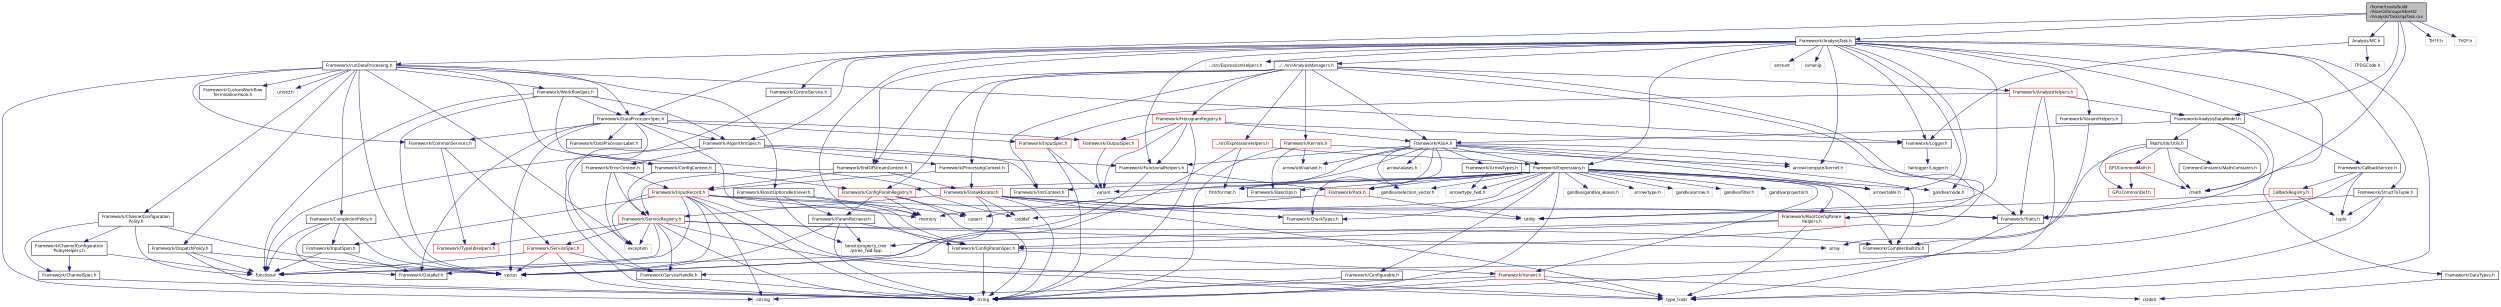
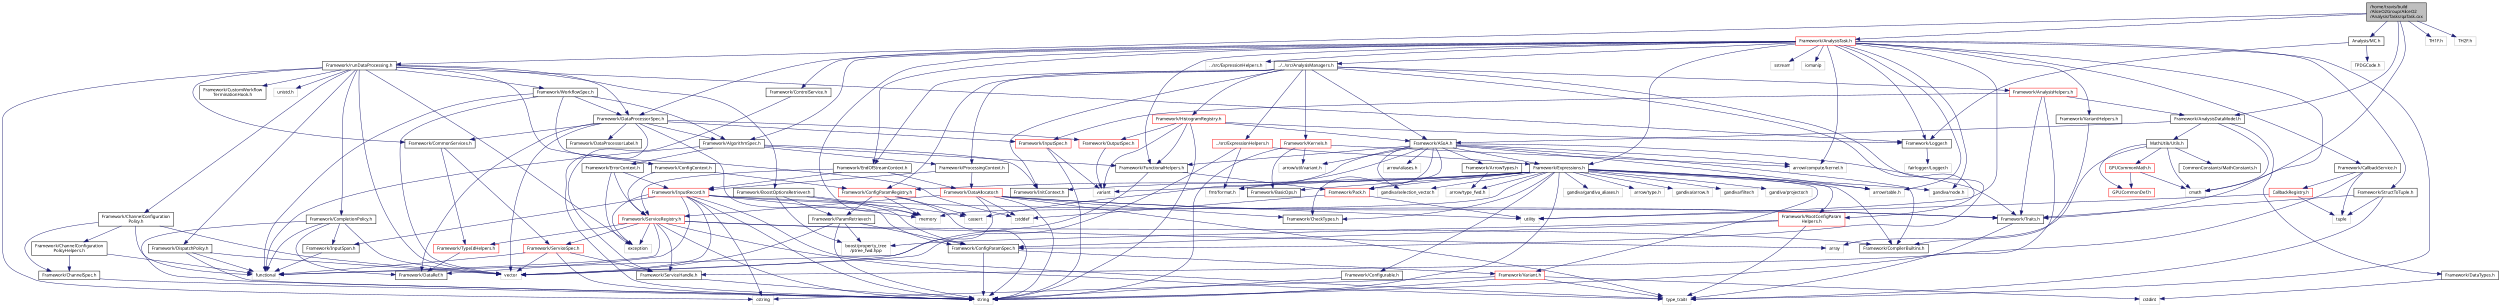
  digraph {
    fontname="Noto Sans"
    node [color=black fontname="Noto Sans" fontsize=10 shape=record]
    edge [color=midnightblue fontname="Noto Sans" fontsize=10 labelfontname=Helvetica labelfontsize=10 style=solid]
    n1 [fillcolor=grey75 fontcolor=black height=0.2 label="/home/travis/build\l/AliceO2Group/AliceO2\l/Analysis/Tasks/qaTask.cxx" style=filled width=0.4]
    n2 [height=0.2 label="Framework/runDataProcessing.h" width=0.4]
-   n3 [height=0.2 label="Framework/AnalysisTask.h" width=0.4]
+   n3 [color=red height=0.2 label="Framework/AnalysisTask.h" width=0.4]
    n4 [height=0.2 label="Framework/AnalysisDataModel.h" width=0.4]
    n5 [color=grey75 height=0.2 label=cmath width=0.4]
    n6 [height=0.2 label="Analysis/MC.h" width=0.4]
    n7 [color=grey75 height=0.2 label="TH1F.h" width=0.4]
    n8 [color=grey75 height=0.2 label="TH2F.h" width=0.4]
    n9 [height=0.2 label="Framework/ChannelConfiguration\lPolicy.h" width=0.4]
    n10 [color=grey75 height=0.2 label=vector width=0.4]
    n11 [height=0.2 label="Framework/CompletionPolicy.h" width=0.4]
    n12 [height=0.2 label="Framework/DispatchPolicy.h" width=0.4]
    n13 [height=0.2 label="Framework/DataProcessorSpec.h" width=0.4]
    n14 [color=grey75 height=0.2 label=cstring width=0.4]
    n15 [color=grey75 height=0.2 label=exception width=0.4]
    n16 [height=0.2 label="Framework/CommonServices.h" width=0.4]
    n17 [height=0.2 label="Framework/WorkflowSpec.h" width=0.4]
    n18 [height=0.2 label="Framework/ConfigContext.h" width=0.4]
    n19 [height=0.2 label="Framework/BoostOptionsRetriever.h" width=0.4]
    n20 [height=0.2 label="Framework/CustomWorkflow\lTerminationHook.h" width=0.4]
    n21 [height=0.2 label="Framework/Logger.h" width=0.4]
    n22 [color=grey75 height=0.2 label="unistd.h" width=0.4]
    n23 [height=0.2 label="Framework/AlgorithmSpec.h" width=0.4]
    n24 [height=0.2 label="Framework/FunctionalHelpers.h" width=0.4]
    n25 [height=0.2 label="Framework/Traits.h" width=0.4]
    n26 [color=grey75 height=0.2 label=type_traits width=0.4]
    n27 [color=grey75 height=0.2 label=memory width=0.4]
    n28 [color=grey75 height=0.2 label=utility width=0.4]
    n29 [height=0.2 label="../../src/AnalysisManagers.h" width=0.4]
    n30 [height=0.2 label="Framework/Expressions.h" width=0.4]
    n31 [color=grey75 height=0.2 label="arrow/table.h" width=0.4]
    n32 [color=grey75 height=0.2 label="gandiva/node.h" width=0.4]
    n33 [color=grey75 height=0.2 label="arrow/compute/kernel.h" width=0.4]
    n34 [height=0.2 label="Framework/EndOfStreamContext.h" width=0.4]
    n35 [height=0.2 label="Framework/CallbackService.h" width=0.4]
    n36 [height=0.2 label="Framework/ControlService.h" width=0.4]
    n37 [color=grey75 height=0.2 label="../src/ExpressionHelpers.h" width=0.4]
    n38 [height=0.2 label="Framework/StructToTuple.h" width=0.4]
    n39 [height=0.2 label="Framework/VariantHelpers.h" width=0.4]
    n40 [color=grey75 height=0.2 label=sstream width=0.4]
    n41 [color=grey75 height=0.2 label=iomanip width=0.4]
    n42 [height=0.2 label="Framework/ASoA.h" width=0.4]
    n43 [height=0.2 label="MathUtils/Utils.h" width=0.4]
    n44 [height=0.2 label="Framework/DataTypes.h" width=0.4]
    n45 [color=grey75 height=0.2 label="TPDGCode.h" width=0.4]
    n46 [height=0.2 label="Framework/ChannelConfiguration\lPolicyHelpers.h" width=0.4]
    n47 [height=0.2 label="Framework/ChannelSpec.h" width=0.4]
    n48 [color=grey75 height=0.2 label=functional width=0.4]
    n49 [color=grey75 height=0.2 label=string width=0.4]
    n50 [height=0.2 label="Framework/DataRef.h" width=0.4]
    n51 [height=0.2 label="Framework/InputSpan.h" width=0.4]
    n52 [height=0.2 label="Framework/ConfigParamSpec.h" width=0.4]
    n53 [height=0.2 label="Framework/DataProcessorLabel.h" width=0.4]
    n54 [color=red height=0.2 label="Framework/InputSpec.h" width=0.4]
    n55 [color=red height=0.2 label="Framework/OutputSpec.h" width=0.4]
    n56 [color=red height=0.2 label="Framework/ServiceSpec.h" width=0.4]
    n57 [color=red height=0.2 label="Framework/TypeIdHelpers.h" width=0.4]
    n58 [color=grey75 height=0.2 label=cstddef width=0.4]
    n59 [color=red height=0.2 label="Framework/ServiceRegistry.h" width=0.4]
    n60 [color=red height=0.2 label="Framework/ConfigParamRegistry.h" width=0.4]
    n61 [height=0.2 label="Framework/ParamRetriever.h" width=0.4]
    n62 [color=grey75 height=0.2 label="boost/property_tree\l/ptree_fwd.hpp" width=0.4]
    n63 [color=grey75 height=0.2 label="fairlogger/Logger.h" width=0.4]
    n64 [height=0.2 label="Framework/ProcessingContext.h" width=0.4]
    n65 [height=0.2 label="Framework/ErrorContext.h" width=0.4]
    n66 [height=0.2 label="Framework/InitContext.h" width=0.4]
    n67 [color=red height=0.2 label="Framework/Variant.h" width=0.4]
    n68 [color=grey75 height=0.2 label=variant width=0.4]
    n69 [color=red height=0.2 label="Framework/InputRecord.h" width=0.4]
    n70 [color=red height=0.2 label="Framework/DataAllocator.h" width=0.4]
    n71 [color=red height=0.2 label="Framework/Pack.h" width=0.4]
    n72 [color=grey75 height=0.2 label=cassert width=0.4]
    n73 [height=0.2 label="Framework/CheckTypes.h" width=0.4]
    n74 [height=0.2 label="Framework/ServiceHandle.h" width=0.4]
    n75 [height=0.2 label="Framework/CompilerBuiltins.h" width=0.4]
    n76 [color=grey75 height=0.2 label=array width=0.4]
    n77 [color=grey75 height=0.2 label=cstdint width=0.4]
    n78 [color=red height=0.2 label="Framework/AnalysisHelpers.h" width=0.4]
    n79 [color=red height=0.2 label="Framework/RootConfigParam\lHelpers.h" width=0.4]
    n80 [color=red height=0.2 label="Framework/Kernels.h" width=0.4]
    n81 [color=red height=0.2 label="Framework/HistogramRegistry.h" width=0.4]
    n82 [color=red height=0.2 label="../src/ExpressionHelpers.h" width=0.4]
    n83 [color=grey75 height=0.2 label="gandiva/selection_vector.h" width=0.4]
    n84 [color=grey75 height=0.2 label="fmt/format.h" width=0.4]
    n85 [height=0.2 label="Framework/BasicOps.h" width=0.4]
    n86 [height=0.2 label="Framework/Configurable.h" width=0.4]
    n87 [color=grey75 height=0.2 label="arrow/type_fwd.h" width=0.4]
    n88 [color=grey75 height=0.2 label="gandiva/gandiva_aliases.h" width=0.4]
    n89 [color=grey75 height=0.2 label="arrow/type.h" width=0.4]
    n90 [color=grey75 height=0.2 label="gandiva/arrow.h" width=0.4]
    n91 [color=grey75 height=0.2 label="gandiva/filter.h" width=0.4]
    n92 [color=grey75 height=0.2 label="gandiva/projector.h" width=0.4]
    n93 [color=red height=0.2 label="CallbackRegistry.h" width=0.4]
    n94 [color=grey75 height=0.2 label=tuple width=0.4]
    n95 [height=0.2 label="Framework/ArrowTypes.h" width=0.4]
    n96 [color=grey75 height=0.2 label="arrow/aliases.h" width=0.4]
    n97 [color=grey75 height=0.2 label="arrow/util/variant.h" width=0.4]
    n98 [color=red height=0.2 label="GPUCommonDef.h" width=0.4]
    n99 [color=red height=0.2 label="GPUCommonMath.h" width=0.4]
    n100 [height=0.2 label="CommonConstants/MathConstants.h" width=0.4]
    n1 -> n2
    n1 -> n3
    n1 -> n4
    n1 -> n5
    n1 -> n6
    n1 -> n7
    n1 -> n8
    n2 -> n9
    n2 -> n10
    n2 -> n11
    n2 -> n12
    n2 -> n13
    n2 -> n14
    n2 -> n15
    n2 -> n16
    n2 -> n17
    n2 -> n18
    n2 -> n19
    n2 -> n20
    n2 -> n21
    n2 -> n22
    n3 -> n13
    n3 -> n21
    n3 -> n23
    n3 -> n24
    n3 -> n25
    n3 -> n26
    n3 -> n27
    n3 -> n28
    n3 -> n29
    n3 -> n30
    n3 -> n31
    n3 -> n32
    n3 -> n33
    n3 -> n34
    n3 -> n35
    n3 -> n36
    n3 -> n37
    n3 -> n38
    n3 -> n39
    n3 -> n40
    n3 -> n41
    n4 -> n5
    n4 -> n42
    n4 -> n43
    n4 -> n44
    n6 -> n21
    n6 -> n45
    n9 -> n10
    n9 -> n46
    n9 -> n47
    n9 -> n48
    n11 -> n10
    n11 -> n48
+   n11 -> n49
    n11 -> n50
    n11 -> n51
    n12 -> n10
    n12 -> n48
    n12 -> n49
    n13 -> n10
    n13 -> n16
    n13 -> n23
    n13 -> n49
    n13 -> n50
    n13 -> n52
    n13 -> n53
    n13 -> n54
    n13 -> n55
    n16 -> n56
    n16 -> n57
    n17 -> n10
    n17 -> n13
    n17 -> n23
    n17 -> n48
    n17 -> n58
    n18 -> n59
    n18 -> n60
    n19 -> n27
    n19 -> n52
    n19 -> n61
    n19 -> n62
    n21 -> n63
    n23 -> n24
    n23 -> n48
    n23 -> n64
    n23 -> n65
    n23 -> n66
    n24 -> n48
    n24 -> n71
    n25 -> n26
    n29 -> n34
    n29 -> n42
    n29 -> n52
    n29 -> n60
    n29 -> n64
    n29 -> n66
    n29 -> n78
    n29 -> n79
    n29 -> n80
    n29 -> n81
    n29 -> n82
    n30 -> n27
    n30 -> n31
    n30 -> n32
    n30 -> n49
    n30 -> n60
    n30 -> n66
    n30 -> n67
    n30 -> n68
    n30 -> n71
    n30 -> n73
    n30 -> n75
    n30 -> n79
    n30 -> n83
    n30 -> n84
    n30 -> n85
    n30 -> n86
    n30 -> n87
    n30 -> n88
    n30 -> n89
    n30 -> n90
    n30 -> n91
    n30 -> n92
    n34 -> n59
    n34 -> n69
    n34 -> n70
    n35 -> n74
    n35 -> n93
    n35 -> n94
    n36 -> n74
    n38 -> n25
    n38 -> n26
    n38 -> n94
    n39 -> n75
    n42 -> n24
    n42 -> n25
    n42 -> n30
    n42 -> n31
    n42 -> n33
    n42 -> n71
    n42 -> n72
    n42 -> n73
    n42 -> n75
    n42 -> n83
    n42 -> n84
    n42 -> n95
    n42 -> n96
    n42 -> n97
    n43 -> n5
    n43 -> n76
    n43 -> n98
    n43 -> n99
    n43 -> n100
    n44 -> n77
    n46 -> n47
    n46 -> n48
    n47 -> n49
    n51 -> n48
-   n51 -> n50
+   n57 -> n50
    n52 -> n49
    n52 -> n67
    n54 -> n49
    n54 -> n68
    n55 -> n68
    n56 -> n10
    n56 -> n48
    n56 -> n49
    n56 -> n74
    n59 -> n15
    n59 -> n26
    n59 -> n48
    n59 -> n49
    n59 -> n56
    n59 -> n57
    n59 -> n74
    n59 -> n75
    n59 -> n76
    n60 -> n27
    n60 -> n49
    n60 -> n61
    n60 -> n72
    n61 -> n10
    n61 -> n49
    n61 -> n52
    n61 -> n62
    n64 -> n69
    n64 -> n70
    n65 -> n15
    n65 -> n59
    n65 -> n69
    n67 -> n14
    n67 -> n26
    n67 -> n49
    n67 -> n77
    n69 -> n10
    n69 -> n14
    n69 -> n15
    n69 -> n25
    n69 -> n26
    n69 -> n27
    n69 -> n49
    n69 -> n50
    n69 -> n51
    n69 -> n72
    n70 -> n10
    n70 -> n25
    n70 -> n26
    n70 -> n28
    n70 -> n49
    n70 -> n58
    n70 -> n59
    n70 -> n73
    n71 -> n28
    n71 -> n58
    n74 -> n49
    n78 -> n4
    n78 -> n25
    n78 -> n49
    n78 -> n54
    n79 -> n26
    n79 -> n52
    n79 -> n62
    n80 -> n33
    n80 -> n49
    n80 -> n85
    n80 -> n97
    n81 -> n21
    n81 -> n24
    n81 -> n42
    n81 -> n49
    n81 -> n55
    n81 -> n68
    n82 -> n10
    n82 -> n30
    n82 -> n84
    n86 -> n49
    n93 -> n28
    n93 -> n94
    n95 -> n87
    n99 -> n5
    n99 -> n98
  }
